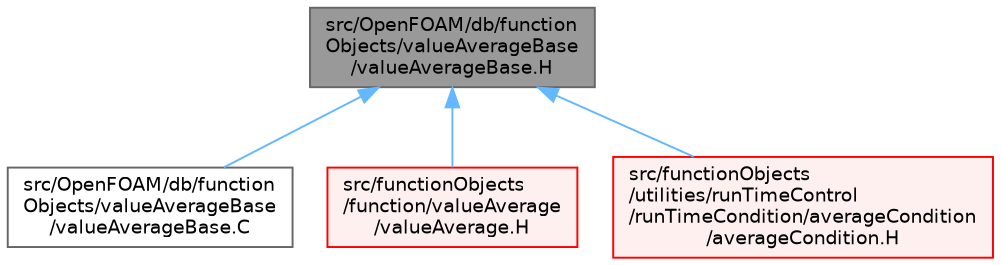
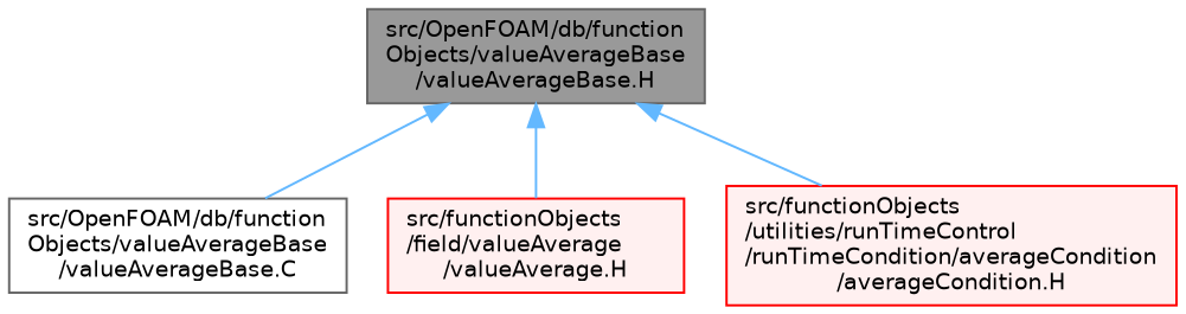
  digraph {
    node [color=red fillcolor="#FFF0F0" fontname=Helvetica fontsize=10 shape=box style=filled]
    edge [color=steelblue1 dir=back fontname=Helvetica fontsize=10 labelfontname=Helvetica labelfontsize=10 style=solid]
    n1 [color=gray40 fillcolor=grey60 fontcolor=black height=0.2 label="src/OpenFOAM/db/function\lObjects/valueAverageBase\l/valueAverageBase.H" width=0.4]
    n2 [color=grey40 fillcolor=white height=0.2 label="src/OpenFOAM/db/function\lObjects/valueAverageBase\l/valueAverageBase.C" width=0.4]
-   n3 [height=0.2 label="src/functionObjects\l/function/valueAverage\l/valueAverage.H" width=0.4]
+   n3 [height=0.2 label="src/functionObjects\l/field/valueAverage\l/valueAverage.H" width=0.4]
    n4 [height=0.2 label="src/functionObjects\l/utilities/runTimeControl\l/runTimeCondition/averageCondition\l/averageCondition.H" width=0.4]
    n1 -> n2
    n1 -> n3
    n1 -> n4
  }
